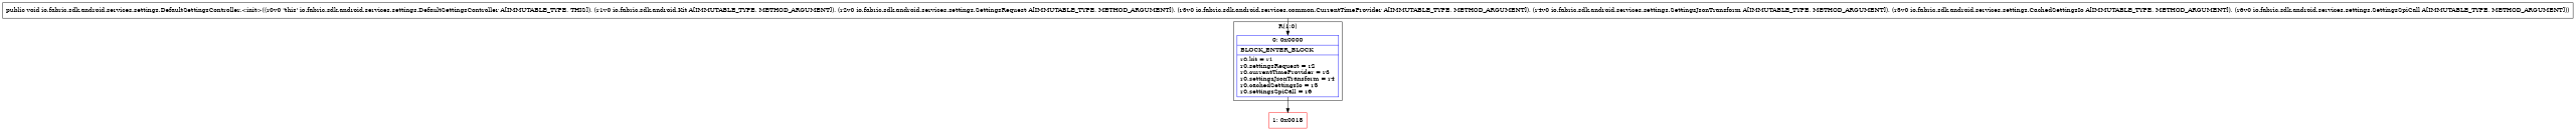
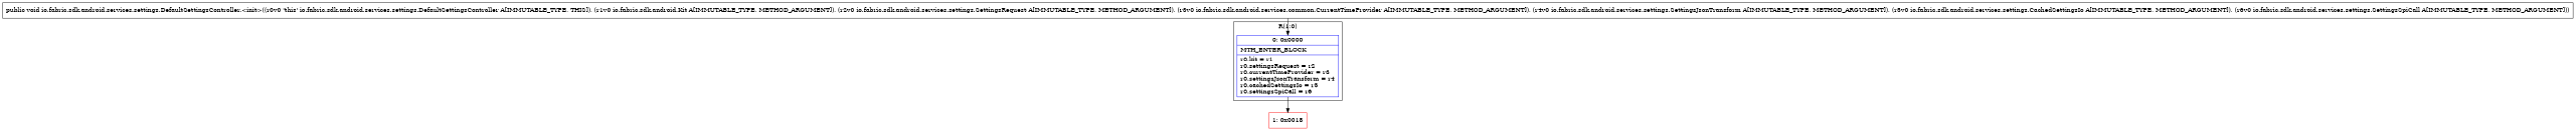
  digraph {
    node [shape=record]
-   n1 [color=blue label="{0\:\ 0x0000|BLOCK_ENTER_BLOCK\l|r0.kit = r1\lr0.settingsRequest = r2\lr0.currentTimeProvider = r3\lr0.settingsJsonTransform = r4\lr0.cachedSettingsIo = r5\lr0.settingsSpiCall = r6\l}"]
+   n1 [color=blue label="{0\:\ 0x0000|MTH_ENTER_BLOCK\l|r0.kit = r1\lr0.settingsRequest = r2\lr0.currentTimeProvider = r3\lr0.settingsJsonTransform = r4\lr0.cachedSettingsIo = r5\lr0.settingsSpiCall = r6\l}"]
    n2 [color=red label="{1\:\ 0x0018}"]
    n3 [label="{public void io.fabric.sdk.android.services.settings.DefaultSettingsController.\<init\>((r0v0 'this' io.fabric.sdk.android.services.settings.DefaultSettingsController A[IMMUTABLE_TYPE, THIS]), (r1v0 io.fabric.sdk.android.Kit A[IMMUTABLE_TYPE, METHOD_ARGUMENT]), (r2v0 io.fabric.sdk.android.services.settings.SettingsRequest A[IMMUTABLE_TYPE, METHOD_ARGUMENT]), (r3v0 io.fabric.sdk.android.services.common.CurrentTimeProvider A[IMMUTABLE_TYPE, METHOD_ARGUMENT]), (r4v0 io.fabric.sdk.android.services.settings.SettingsJsonTransform A[IMMUTABLE_TYPE, METHOD_ARGUMENT]), (r5v0 io.fabric.sdk.android.services.settings.CachedSettingsIo A[IMMUTABLE_TYPE, METHOD_ARGUMENT]), (r6v0 io.fabric.sdk.android.services.settings.SettingsSpiCall A[IMMUTABLE_TYPE, METHOD_ARGUMENT])) }"]
    subgraph cluster_1 {
      label="R(1:0)"
      n1
    }
    n1 -> n2
    n3 -> n1
  }
